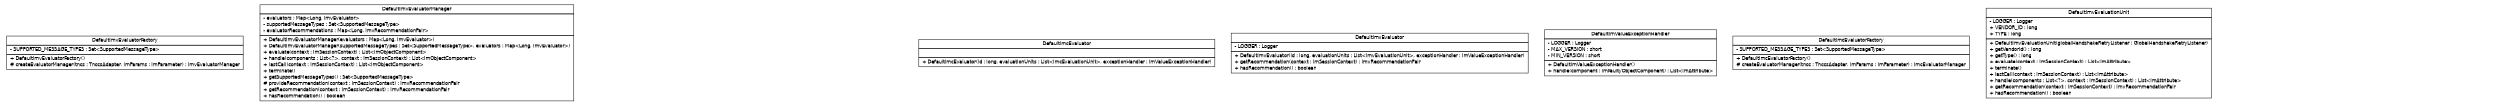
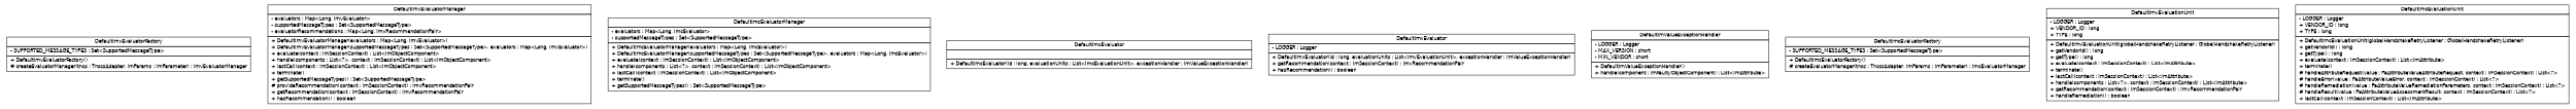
  digraph {
    nodesep=0.25
    ranksep=0.5
    node [fontcolor=black fontname=Helvetica fontsize=10.0 shape=plaintext]
    n1 [label=<<table title="de.hsbremen.tc.tnc.im.evaluate.simple.DefaultImvEvaluatorFactory" border="0" cellborder="1" cellspacing="0" cellpadding="2" port="p" href="./DefaultImvEvaluatorFactory.html"> 		<tr><td><table border="0" cellspacing="0" cellpadding="1"> <tr><td align="center" balign="center"> DefaultImvEvaluatorFactory </td></tr> 		</table></td></tr> 		<tr><td><table border="0" cellspacing="0" cellpadding="1"> <tr><td align="left" balign="left"> - SUPPORTED_MESSAGE_TYPES : Set&lt;SupportedMessageType&gt; </td></tr> 		</table></td></tr> 		<tr><td><table border="0" cellspacing="0" cellpadding="1"> <tr><td align="left" balign="left"> + DefaultImvEvaluatorFactory() </td></tr> <tr><td align="left" balign="left"> # createEvaluatorManager(tncs : TnccsAdapter, imParams : ImParameter) : ImvEvaluatorManager </td></tr> 		</table></td></tr> 		</table>>]
    n2 [label=<<table title="de.hsbremen.tc.tnc.im.evaluate.simple.DefaultImvEvaluatorManager" border="0" cellborder="1" cellspacing="0" cellpadding="2" port="p" href="./DefaultImvEvaluatorManager.html"> 		<tr><td><table border="0" cellspacing="0" cellpadding="1"> <tr><td align="center" balign="center"> DefaultImvEvaluatorManager </td></tr> 		</table></td></tr> 		<tr><td><table border="0" cellspacing="0" cellpadding="1"> <tr><td align="left" balign="left"> - evaluators : Map&lt;Long, ImvEvaluator&gt; </td></tr> <tr><td align="left" balign="left"> - supportedMessageTypes : Set&lt;SupportedMessageType&gt; </td></tr> <tr><td align="left" balign="left"> - evaluatorRecommendations : Map&lt;Long, ImvRecommendationPair&gt; </td></tr> 		</table></td></tr> 		<tr><td><table border="0" cellspacing="0" cellpadding="1"> <tr><td align="left" balign="left"> + DefaultImvEvaluatorManager(evaluators : Map&lt;Long, ImvEvaluator&gt;) </td></tr> <tr><td align="left" balign="left"> + DefaultImvEvaluatorManager(supportedMessageTypes : Set&lt;SupportedMessageType&gt;, evaluators : Map&lt;Long, ImvEvaluator&gt;) </td></tr> <tr><td align="left" balign="left"> + evaluate(context : ImSessionContext) : List&lt;ImObjectComponent&gt; </td></tr> <tr><td align="left" balign="left"> + handle(components : List&lt;?&gt;, context : ImSessionContext) : List&lt;ImObjectComponent&gt; </td></tr> <tr><td align="left" balign="left"> + lastCall(context : ImSessionContext) : List&lt;ImObjectComponent&gt; </td></tr> <tr><td align="left" balign="left"> + terminate() </td></tr> <tr><td align="left" balign="left"> + getSupportedMessageTypes() : Set&lt;SupportedMessageType&gt; </td></tr> <tr><td align="left" balign="left"> # provideRecommendation(context : ImSessionContext) : ImvRecommendationPair </td></tr> <tr><td align="left" balign="left"> + getRecommendation(context : ImSessionContext) : ImvRecommendationPair </td></tr> <tr><td align="left" balign="left"> + hasRecommendation() : boolean </td></tr> 		</table></td></tr> 		</table>>]
+   n3 [label=<<table title="de.hsbremen.tc.tnc.im.evaluate.simple.DefaultImcEvaluatorManager" border="0" cellborder="1" cellspacing="0" cellpadding="2" port="p" href="./DefaultImcEvaluatorManager.html"> 		<tr><td><table border="0" cellspacing="0" cellpadding="1"> <tr><td align="center" balign="center"> DefaultImcEvaluatorManager </td></tr> 		</table></td></tr> 		<tr><td><table border="0" cellspacing="0" cellpadding="1"> <tr><td align="left" balign="left"> - evaluators : Map&lt;Long, ImcEvaluator&gt; </td></tr> <tr><td align="left" balign="left"> - supportedMessageTypes : Set&lt;SupportedMessageType&gt; </td></tr> 		</table></td></tr> 		<tr><td><table border="0" cellspacing="0" cellpadding="1"> <tr><td align="left" balign="left"> + DefaultImcEvaluatorManager(evaluators : Map&lt;Long, ImcEvaluator&gt;) </td></tr> <tr><td align="left" balign="left"> + DefaultImcEvaluatorManager(supportedMessageTypes : Set&lt;SupportedMessageType&gt;, evaluators : Map&lt;Long, ImcEvaluator&gt;) </td></tr> <tr><td align="left" balign="left"> + evaluate(context : ImSessionContext) : List&lt;ImObjectComponent&gt; </td></tr> <tr><td align="left" balign="left"> + handle(components : List&lt;?&gt;, context : ImSessionContext) : List&lt;ImObjectComponent&gt; </td></tr> <tr><td align="left" balign="left"> + lastCall(context : ImSessionContext) : List&lt;ImObjectComponent&gt; </td></tr> <tr><td align="left" balign="left"> + terminate() </td></tr> <tr><td align="left" balign="left"> + getSupportedMessageTypes() : Set&lt;SupportedMessageType&gt; </td></tr> 		</table></td></tr> 		</table>>]
    n4 [label=<<table title="de.hsbremen.tc.tnc.im.evaluate.simple.DefaultImcEvaluator" border="0" cellborder="1" cellspacing="0" cellpadding="2" port="p" href="./DefaultImcEvaluator.html"> 		<tr><td><table border="0" cellspacing="0" cellpadding="1"> <tr><td align="center" balign="center"> DefaultImcEvaluator </td></tr> 		</table></td></tr> 		<tr><td><table border="0" cellspacing="0" cellpadding="1"> <tr><td align="left" balign="left">  </td></tr> 		</table></td></tr> 		<tr><td><table border="0" cellspacing="0" cellpadding="1"> <tr><td align="left" balign="left"> + DefaultImcEvaluator(id : long, evaluationUnits : List&lt;ImcEvaluationUnit&gt;, exceptionHandler : ImValueExceptionHandler) </td></tr> 		</table></td></tr> 		</table>>]
    n5 [label=<<table title="de.hsbremen.tc.tnc.im.evaluate.simple.DefaultImvEvaluator" border="0" cellborder="1" cellspacing="0" cellpadding="2" port="p" href="./DefaultImvEvaluator.html"> 		<tr><td><table border="0" cellspacing="0" cellpadding="1"> <tr><td align="center" balign="center"> DefaultImvEvaluator </td></tr> 		</table></td></tr> 		<tr><td><table border="0" cellspacing="0" cellpadding="1"> <tr><td align="left" balign="left"> - LOGGER : Logger </td></tr> 		</table></td></tr> 		<tr><td><table border="0" cellspacing="0" cellpadding="1"> <tr><td align="left" balign="left"> + DefaultImvEvaluator(id : long, evaluationUnits : List&lt;ImvEvaluationUnit&gt;, exceptionHandler : ImValueExceptionHandler) </td></tr> <tr><td align="left" balign="left"> + getRecommendation(context : ImSessionContext) : ImvRecommendationPair </td></tr> <tr><td align="left" balign="left"> + hasRecommendation() : boolean </td></tr> 		</table></td></tr> 		</table>>]
-   n6 [label=<<table title="de.hsbremen.tc.tnc.im.evaluate.simple.DefaultImValueExceptionHandler" border="0" cellborder="1" cellspacing="0" cellpadding="2" port="p" href="./DefaultImValueExceptionHandler.html"> 		<tr><td><table border="0" cellspacing="0" cellpadding="1"> <tr><td align="center" balign="center"> DefaultImValueExceptionHandler </td></tr> 		</table></td></tr> 		<tr><td><table border="0" cellspacing="0" cellpadding="1"> <tr><td align="left" balign="left"> - LOGGER : Logger </td></tr> <tr><td align="left" balign="left"> - MAX_VERSION : short </td></tr> <tr><td align="left" balign="left"> - MIN_VERSION : short </td></tr> 		</table></td></tr> 		<tr><td><table border="0" cellspacing="0" cellpadding="1"> <tr><td align="left" balign="left"> + DefaultImValueExceptionHandler() </td></tr> <tr><td align="left" balign="left"> + handle(component : ImFaultyObjectComponent) : List&lt;ImAttribute&gt; </td></tr> 		</table></td></tr> 		</table>>]
+   n6 [label=<<table title="de.hsbremen.tc.tnc.im.evaluate.simple.DefaultImValueExceptionHandler" border="0" cellborder="1" cellspacing="0" cellpadding="2" port="p" href="./DefaultImValueExceptionHandler.html"> 		<tr><td><table border="0" cellspacing="0" cellpadding="1"> <tr><td align="center" balign="center"> DefaultImValueExceptionHandler </td></tr> 		</table></td></tr> 		<tr><td><table border="0" cellspacing="0" cellpadding="1"> <tr><td align="left" balign="left"> - LOGGER : Logger </td></tr> <tr><td align="left" balign="left"> - MAX_VERSION : short </td></tr> <tr><td align="left" balign="left"> - MIN_VENDOR : short </td></tr> 		</table></td></tr> 		<tr><td><table border="0" cellspacing="0" cellpadding="1"> <tr><td align="left" balign="left"> + DefaultImValueExceptionHandler() </td></tr> <tr><td align="left" balign="left"> + handle(component : ImFaultyObjectComponent) : List&lt;ImAttribute&gt; </td></tr> 		</table></td></tr> 		</table>>]
    n7 [label=<<table title="de.hsbremen.tc.tnc.im.evaluate.simple.DefaultImcEvaluatorFactory" border="0" cellborder="1" cellspacing="0" cellpadding="2" port="p" href="./DefaultImcEvaluatorFactory.html"> 		<tr><td><table border="0" cellspacing="0" cellpadding="1"> <tr><td align="center" balign="center"> DefaultImcEvaluatorFactory </td></tr> 		</table></td></tr> 		<tr><td><table border="0" cellspacing="0" cellpadding="1"> <tr><td align="left" balign="left"> - SUPPORTED_MESSAGE_TYPES : Set&lt;SupportedMessageType&gt; </td></tr> 		</table></td></tr> 		<tr><td><table border="0" cellspacing="0" cellpadding="1"> <tr><td align="left" balign="left"> + DefaultImcEvaluatorFactory() </td></tr> <tr><td align="left" balign="left"> # createEvaluatorManager(tncc : TnccsAdapter, imParams : ImParameter) : ImcEvaluatorManager </td></tr> 		</table></td></tr> 		</table>>]
-   n8 [label=<<table title="de.hsbremen.tc.tnc.im.evaluate.simple.DefaultImvEvaluationUnit" border="0" cellborder="1" cellspacing="0" cellpadding="2" port="p" href="./DefaultImvEvaluationUnit.html"> 		<tr><td><table border="0" cellspacing="0" cellpadding="1"> <tr><td align="center" balign="center"> DefaultImvEvaluationUnit </td></tr> 		</table></td></tr> 		<tr><td><table border="0" cellspacing="0" cellpadding="1"> <tr><td align="left" balign="left"> - LOGGER : Logger </td></tr> <tr><td align="left" balign="left"> + VENDOR_ID : long </td></tr> <tr><td align="left" balign="left"> + TYPE : long </td></tr> 		</table></td></tr> 		<tr><td><table border="0" cellspacing="0" cellpadding="1"> <tr><td align="left" balign="left"> + DefaultImvEvaluationUnit(globalHandshakeRetryListener : GlobalHandshakeRetryListener) </td></tr> <tr><td align="left" balign="left"> + getVendorId() : long </td></tr> <tr><td align="left" balign="left"> + getType() : long </td></tr> <tr><td align="left" balign="left"> + evaluate(context : ImSessionContext) : List&lt;ImAttribute&gt; </td></tr> <tr><td align="left" balign="left"> + terminate() </td></tr> <tr><td align="left" balign="left"> + lastCall(context : ImSessionContext) : List&lt;ImAttribute&gt; </td></tr> <tr><td align="left" balign="left"> + handle(components : List&lt;?&gt;, context : ImSessionContext) : List&lt;ImAttribute&gt; </td></tr> <tr><td align="left" balign="left"> + getRecommendation(context : ImSessionContext) : ImvRecommendationPair </td></tr> <tr><td align="left" balign="left"> + hasRecommendation() : boolean </td></tr> 		</table></td></tr> 		</table>>]
+   n8 [label=<<table title="de.hsbremen.tc.tnc.im.evaluate.simple.DefaultImvEvaluationUnit" border="0" cellborder="1" cellspacing="0" cellpadding="2" port="p" href="./DefaultImvEvaluationUnit.html"> 		<tr><td><table border="0" cellspacing="0" cellpadding="1"> <tr><td align="center" balign="center"> DefaultImvEvaluationUnit </td></tr> 		</table></td></tr> 		<tr><td><table border="0" cellspacing="0" cellpadding="1"> <tr><td align="left" balign="left"> - LOGGER : Logger </td></tr> <tr><td align="left" balign="left"> + VENDOR_ID : long </td></tr> <tr><td align="left" balign="left"> + TYPE : long </td></tr> 		</table></td></tr> 		<tr><td><table border="0" cellspacing="0" cellpadding="1"> <tr><td align="left" balign="left"> + DefaultImvEvaluationUnit(globalHandshakeRetryListener : GlobalHandshakeRetryListener) </td></tr> <tr><td align="left" balign="left"> + getVendorId() : long </td></tr> <tr><td align="left" balign="left"> + getType() : long </td></tr> <tr><td align="left" balign="left"> + evaluate(context : ImSessionContext) : List&lt;ImAttribute&gt; </td></tr> <tr><td align="left" balign="left"> + terminate() </td></tr> <tr><td align="left" balign="left"> + lastCall(context : ImSessionContext) : List&lt;ImAttribute&gt; </td></tr> <tr><td align="left" balign="left"> + handle(components : List&lt;?&gt;, context : ImSessionContext) : List&lt;ImAttribute&gt; </td></tr> <tr><td align="left" balign="left"> + getRecommendation(context : ImSessionContext) : ImvRecommendationPair </td></tr> <tr><td align="left" balign="left"> + handleRemediation() : boolean </td></tr> 		</table></td></tr> 		</table>>]
+   n9 [label=<<table title="de.hsbremen.tc.tnc.im.evaluate.simple.DefaultImcEvaluationUnit" border="0" cellborder="1" cellspacing="0" cellpadding="2" port="p" href="./DefaultImcEvaluationUnit.html"> 		<tr><td><table border="0" cellspacing="0" cellpadding="1"> <tr><td align="center" balign="center"> DefaultImcEvaluationUnit </td></tr> 		</table></td></tr> 		<tr><td><table border="0" cellspacing="0" cellpadding="1"> <tr><td align="left" balign="left"> - LOGGER : Logger </td></tr> <tr><td align="left" balign="left"> + VENDOR_ID : long </td></tr> <tr><td align="left" balign="left"> + TYPE : long </td></tr> 		</table></td></tr> 		<tr><td><table border="0" cellspacing="0" cellpadding="1"> <tr><td align="left" balign="left"> + DefaultImcEvaluationUnit(globalHandshakeRetryListener : GlobalHandshakeRetryListener) </td></tr> <tr><td align="left" balign="left"> + getVendorId() : long </td></tr> <tr><td align="left" balign="left"> + getType() : long </td></tr> <tr><td align="left" balign="left"> + evaluate(context : ImSessionContext) : List&lt;ImAttribute&gt; </td></tr> <tr><td align="left" balign="left"> + terminate() </td></tr> <tr><td align="left" balign="left"> # handleAttributeRequest(value : PaAttributeValueAttributeRequest, context : ImSessionContext) : List&lt;?&gt; </td></tr> <tr><td align="left" balign="left"> # handleError(value : PaAttributeValueError, context : ImSessionContext) : List&lt;?&gt; </td></tr> <tr><td align="left" balign="left"> # handleRemediation(value : PaAttributeValueRemediationParameters, context : ImSessionContext) : List&lt;?&gt; </td></tr> <tr><td align="left" balign="left"> # handleResult(value : PaAttributeValueAssessmentResult, context : ImSessionContext) : List&lt;?&gt; </td></tr> <tr><td align="left" balign="left"> + lastCall(context : ImSessionContext) : List&lt;ImAttribute&gt; </td></tr> 		</table></td></tr> 		</table>>]
  }
